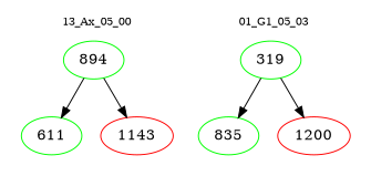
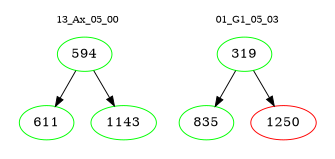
  digraph {
    node [color=green]
    edge [color=black]
-   n1 [label=894]
+   n1 [label=594]
    n2 [label=611]
-   n3 [color=red label=1143]
+   n3 [label=1143]
    n4 [label=319]
    n5 [label=835]
-   n6 [color=red label=1200]
+   n6 [color=red label=1250]
    subgraph cluster_1 {
      color=white
      fontsize=10
      label="13_Ax_05_00"
      n1
      n2
      n3
    }
    subgraph cluster_2 {
      color=white
      fontsize=10
      label="01_G1_05_03"
      n4
      n5
      n6
    }
    n1 -> n2
    n1 -> n3
    n4 -> n5
    n4 -> n6
  }
